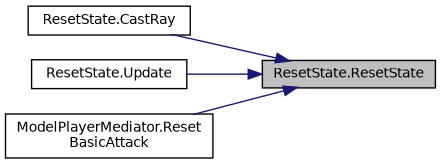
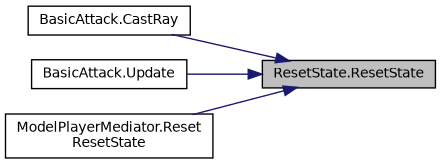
  digraph {
    rankdir=RL
    node [color=black fillcolor=white fontname=Helvetica fontsize=10 shape=record style=filled]
    edge [color=midnightblue dir=back fontname=Helvetica fontsize=10 labelfontname=Helvetica labelfontsize=10 style=solid]
    n1 [fillcolor=grey75 fontcolor=black height=0.2 label="ResetState.ResetState" width=0.4]
-   n2 [height=0.2 label="ResetState.CastRay" width=0.4]
-   n3 [height=0.2 label="ResetState.Update" width=0.4]
-   n4 [height=0.2 label="ModelPlayerMediator.Reset\lBasicAttack" width=0.4]
+   n2 [height=0.2 label="BasicAttack.CastRay" width=0.4]
+   n3 [height=0.2 label="BasicAttack.Update" width=0.4]
+   n4 [height=0.2 label="ModelPlayerMediator.Reset\lResetState" width=0.4]
    n1 -> n2
    n1 -> n3
    n1 -> n4
  }
